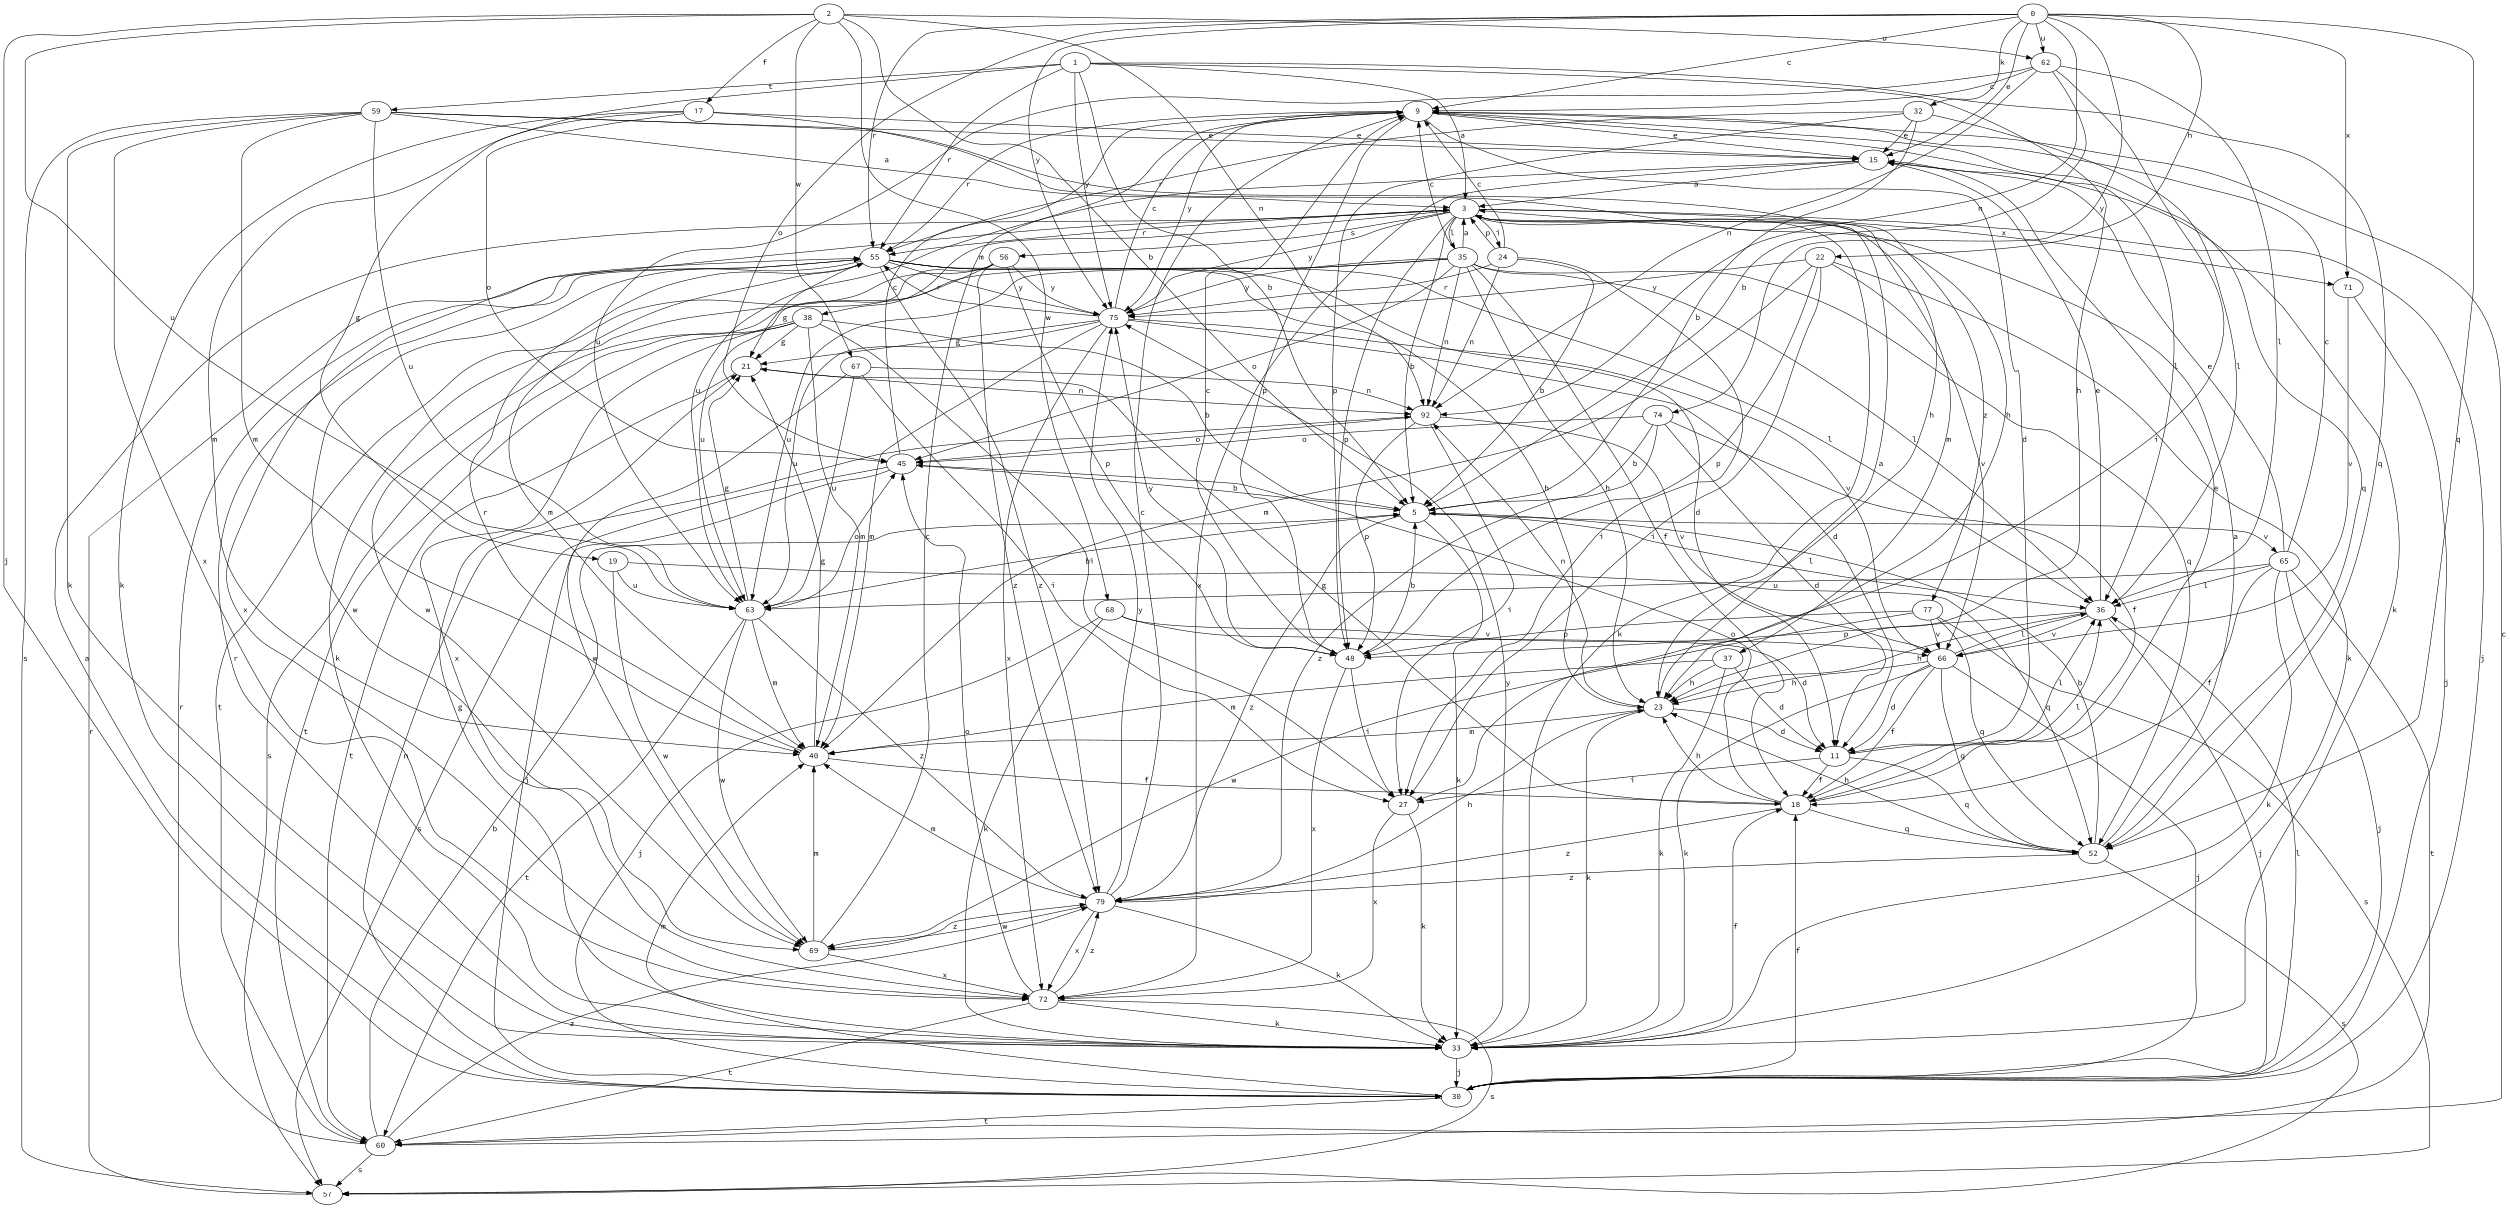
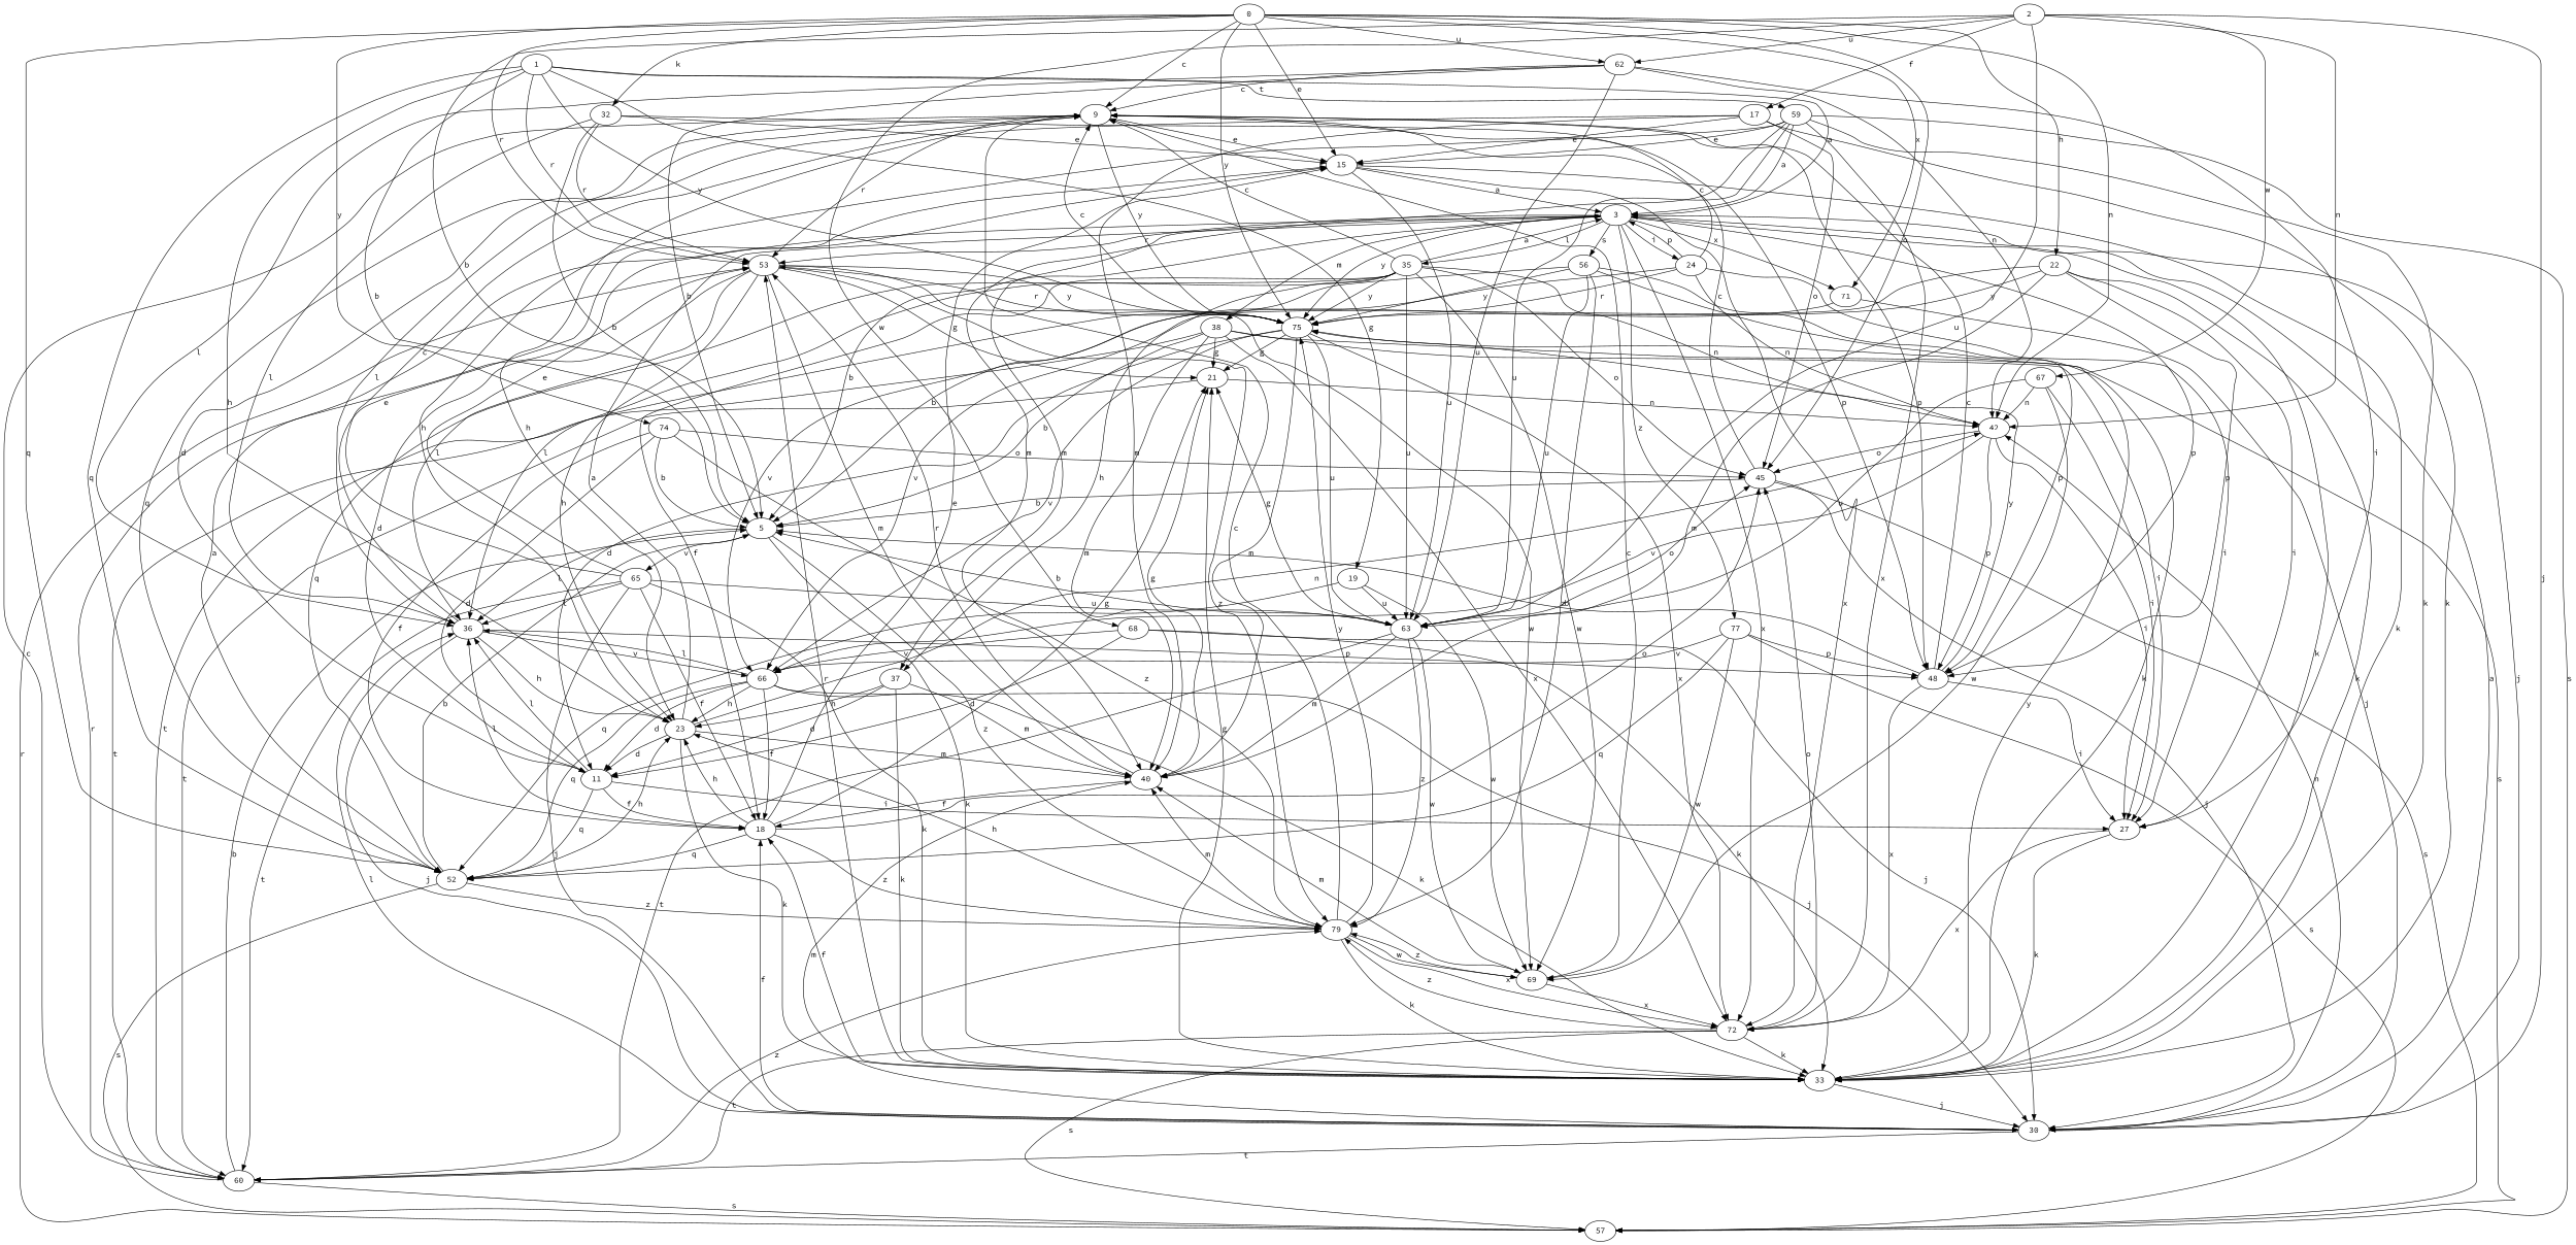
  strict digraph {
    fontname="Source Code Pro"
    node [fontname="Source Code Pro"]
    edge [fontname="Source Code Pro"]
    0
    9
    15
    22
    32
-   42 [label=92]
+   42
    45
    52
-   55
+   55 [label=53]
    62
    71
    74
    75
    48
    36
    11
    3
    63
    33
    72
    27
    40
    66
    5
    30
    57
    23
    79
    21
    69
    18
    1
    19
    n34 [label=59]
    24
    35
    37
    38
    56
    77
    65
    2
    17
    67
    68
    60
    0 -> 9 [label=c]
    0 -> 15 [label=e]
    0 -> 22 [label=h]
    0 -> 32 [label=k]
    0 -> 42 [label=n]
    0 -> 45 [label=o]
    0 -> 52 [label=q]
    0 -> 55 [label=r]
    0 -> 62 [label=u]
    0 -> 71 [label=x]
    0 -> 74 [label=y]
    0 -> 75 [label=y]
    9 -> 15 [label=e]
    9 -> 52 [label=q]
    9 -> 55 [label=r]
    9 -> 75 [label=y]
    9 -> 48 [label=p]
    9 -> 36 [label=l]
    9 -> 11 [label=d]
    15 -> 3 [label=a]
    15 -> 63 [label=u]
    15 -> 33 [label=k]
    15 -> 72 [label=x]
    22 -> 75 [label=y]
    22 -> 48 [label=p]
    22 -> 33 [label=k]
    22 -> 27 [label=i]
    22 -> 40 [label=m]
    22 -> 66 [label=v]
    32 -> 15 [label=e]
    32 -> 55 [label=r]
    32 -> 48 [label=p]
    32 -> 36 [label=l]
    32 -> 5 [label=b]
    42 -> 45 [label=o]
    42 -> 48 [label=p]
    42 -> 27 [label=i]
    42 -> 66 [label=v]
    45 -> 9 [label=c]
    45 -> 5 [label=b]
    45 -> 30 [label=j]
    45 -> 57 [label=s]
    52 -> 3 [label=a]
    52 -> 5 [label=b]
    52 -> 57 [label=s]
    52 -> 23 [label=h]
    52 -> 79 [label=z]
    55 -> 75 [label=y]
    55 -> 36 [label=l]
    55 -> 11 [label=d]
    55 -> 40 [label=m]
    55 -> 23 [label=h]
    55 -> 79 [label=z]
    55 -> 21 [label=g]
    55 -> 69 [label=w]
    62 -> 9 [label=c]
    62 -> 42 [label=n]
    62 -> 36 [label=l]
    62 -> 63 [label=u]
    62 -> 27 [label=i]
    62 -> 5 [label=b]
    71 -> 66 [label=v]
    71 -> 30 [label=j]
    74 -> 45 [label=o]
    74 -> 11 [label=d]
    74 -> 5 [label=b]
    74 -> 79 [label=z]
    74 -> 18 [label=f]
    75 -> 9 [label=c]
    75 -> 55 [label=r]
    75 -> 11 [label=d]
    75 -> 63 [label=u]
    75 -> 72 [label=x]
    75 -> 40 [label=m]
    75 -> 66 [label=v]
    75 -> 21 [label=g]
    48 -> 9 [label=c]
    48 -> 75 [label=y]
    48 -> 72 [label=x]
    48 -> 27 [label=i]
    48 -> 5 [label=b]
    36 -> 15 [label=e]
    36 -> 48 [label=p]
    36 -> 66 [label=v]
    36 -> 30 [label=j]
    36 -> 23 [label=h]
    11 -> 52 [label=q]
    11 -> 36 [label=l]
    11 -> 27 [label=i]
    11 -> 18 [label=f]
    3 -> 55 [label=r]
    3 -> 71 [label=x]
    3 -> 75 [label=y]
    3 -> 48 [label=p]
    3 -> 33 [label=k]
    3 -> 72 [label=x]
    3 -> 5 [label=b]
    3 -> 30 [label=j]
    3 -> 24 [label=i]
    3 -> 35 [label=l]
    3 -> 37 [label=m]
    3 -> 38 [label=m]
    3 -> 56 [label=s]
    3 -> 77 [label=z]
    63 -> 45 [label=o]
    63 -> 40 [label=m]
    63 -> 5 [label=b]
    63 -> 79 [label=z]
    63 -> 21 [label=g]
    63 -> 69 [label=w]
    63 -> 60 [label=t]
    33 -> 55 [label=r]
    33 -> 75 [label=y]
    33 -> 30 [label=j]
    33 -> 21 [label=g]
    33 -> 18 [label=f]
    72 -> 45 [label=o]
    72 -> 33 [label=k]
    72 -> 57 [label=s]
    72 -> 79 [label=z]
    72 -> 60 [label=t]
    27 -> 33 [label=k]
    27 -> 72 [label=x]
    40 -> 55 [label=r]
    40 -> 21 [label=g]
    40 -> 18 [label=f]
    66 -> 52 [label=q]
    66 -> 36 [label=l]
    66 -> 11 [label=d]
    66 -> 33 [label=k]
    66 -> 30 [label=j]
    66 -> 23 [label=h]
    66 -> 18 [label=f]
    5 -> 36 [label=l]
    5 -> 33 [label=k]
    5 -> 79 [label=z]
    5 -> 65 [label=v]
    30 -> 42 [label=n]
    30 -> 36 [label=l]
    30 -> 3 [label=a]
    30 -> 40 [label=m]
    30 -> 18 [label=f]
    30 -> 60 [label=t]
    57 -> 55 [label=r]
    23 -> 42 [label=n]
    23 -> 11 [label=d]
    23 -> 3 [label=a]
    23 -> 33 [label=k]
    23 -> 40 [label=m]
    79 -> 9 [label=c]
    79 -> 75 [label=y]
    79 -> 33 [label=k]
    79 -> 72 [label=x]
    79 -> 40 [label=m]
    79 -> 23 [label=h]
    79 -> 69 [label=w]
    21 -> 42 [label=n]
    21 -> 60 [label=t]
    69 -> 9 [label=c]
    69 -> 72 [label=x]
    69 -> 40 [label=m]
    69 -> 79 [label=z]
    18 -> 15 [label=e]
    18 -> 45 [label=o]
    18 -> 52 [label=q]
    18 -> 36 [label=l]
    18 -> 23 [label=h]
    18 -> 79 [label=z]
    18 -> 21 [label=g]
    1 -> 52 [label=q]
    1 -> 55 [label=r]
    1 -> 75 [label=y]
    1 -> 3 [label=a]
    1 -> 5 [label=b]
    1 -> 23 [label=h]
    1 -> 19 [label=g]
    1 -> n34 [label=t]
    19 -> 52 [label=q]
    19 -> 63 [label=u]
    19 -> 69 [label=w]
    n34 -> 15 [label=e]
    n34 -> 3 [label=a]
    n34 -> 63 [label=u]
    n34 -> 33 [label=k]
    n34 -> 72 [label=x]
    n34 -> 40 [label=m]
    n34 -> 57 [label=s]
    n34 -> 23 [label=h]
    24 -> 9 [label=c]
    24 -> 42 [label=n]
    24 -> 75 [label=r]
    24 -> 3 [label=p]
    24 -> 27 [label=i]
    24 -> 5 [label=b]
    35 -> 9 [label=c]
    35 -> 42 [label=n]
    35 -> 45 [label=o]
    35 -> 52 [label=q]
    35 -> 75 [label=y]
    35 -> 36 [label=l]
    35 -> 3 [label=a]
    35 -> 63 [label=u]
-   35 -> 23 [label=h]
+   35 -> 37 [label=h]
    35 -> 69 [label=w]
    35 -> 18 [label=f]
    37 -> 11 [label=d]
    37 -> 33 [label=k]
    37 -> 40 [label=m]
    37 -> 23 [label=h]
    38 -> 72 [label=x]
    38 -> 27 [label=i]
    38 -> 40 [label=m]
    38 -> 5 [label=b]
    38 -> 57 [label=s]
    38 -> 21 [label=g]
    38 -> 60 [label=t]
    56 -> 75 [label=y]
    56 -> 48 [label=p]
    56 -> 63 [label=u]
    56 -> 33 [label=k]
    56 -> 79 [label=z]
    56 -> 60 [label=t]
    77 -> 52 [label=q]
    77 -> 48 [label=p]
    77 -> 66 [label=v]
    77 -> 57 [label=s]
    77 -> 69 [label=w]
    65 -> 9 [label=c]
    65 -> 15 [label=e]
    65 -> 36 [label=l]
    65 -> 63 [label=u]
    65 -> 33 [label=k]
    65 -> 30 [label=j]
    65 -> 18 [label=f]
    65 -> 60 [label=t]
    2 -> 42 [label=n]
    2 -> 62 [label=u]
    2 -> 63 [label=u]
    2 -> 5 [label=b]
    2 -> 30 [label=j]
    2 -> 17 [label=f]
    2 -> 67 [label=w]
    2 -> 68 [label=w]
    17 -> 15 [label=e]
    17 -> 45 [label=o]
    17 -> 33 [label=k]
    17 -> 40 [label=m]
    17 -> 23 [label=h]
    67 -> 42 [label=n]
    67 -> 63 [label=u]
    67 -> 27 [label=i]
    67 -> 69 [label=w]
    68 -> 11 [label=d]
    68 -> 33 [label=k]
    68 -> 66 [label=v]
    68 -> 30 [label=j]
    60 -> 9 [label=c]
    60 -> 55 [label=r]
    60 -> 5 [label=b]
    60 -> 57 [label=s]
    60 -> 79 [label=z]
  }
